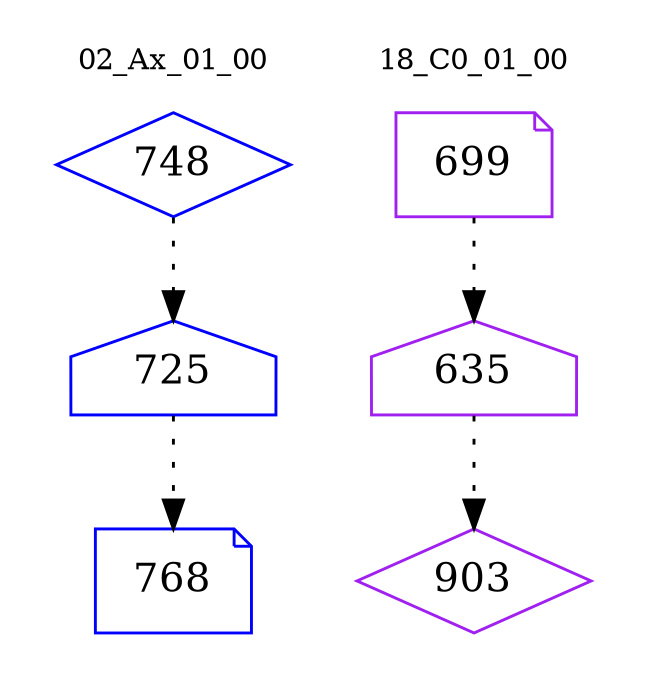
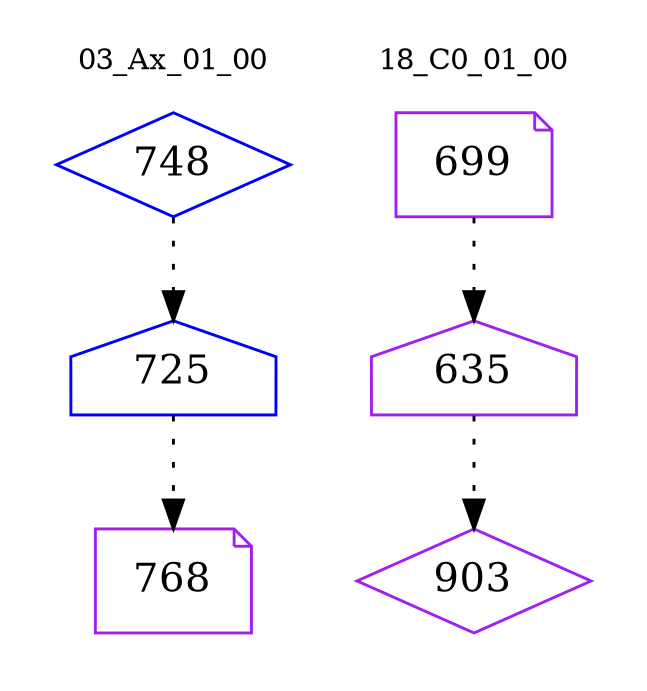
  digraph {
    node [color=purple shape=diamond]
    edge [color=black style=dotted]
    n1 [color=blue label=748]
    n2 [color=blue label=725 shape=house]
-   n3 [color=blue label=768 shape=note]
+   n3 [label=768 shape=note]
    n4 [label=699 shape=note]
    n5 [label=635 shape=house]
    n6 [label=903]
    subgraph cluster_1 {
      color=white
      fontsize=10
-     label="02_Ax_01_00"
+     label="03_Ax_01_00"
      n1
      n2
      n3
    }
    subgraph cluster_2 {
      color=white
      fontsize=10
      label="18_C0_01_00"
      n4
      n5
      n6
    }
    n1 -> n2
    n2 -> n3
    n4 -> n5
    n5 -> n6
  }
